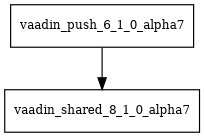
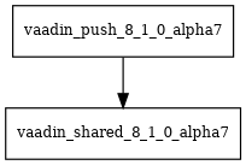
  digraph {
    node [fontsize=10.0 shape=box]
-   vaadin_push_8_1_0_alpha7 [label=vaadin_push_6_1_0_alpha7]
+   vaadin_push_8_1_0_alpha7
    vaadin_shared_8_1_0_alpha7
    vaadin_push_8_1_0_alpha7 -> vaadin_shared_8_1_0_alpha7
  }
